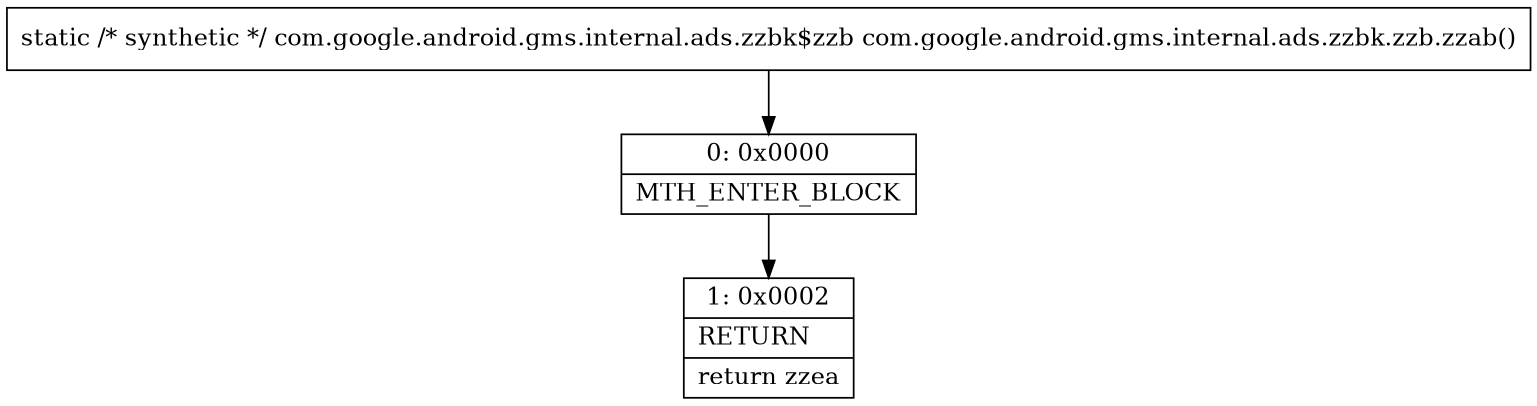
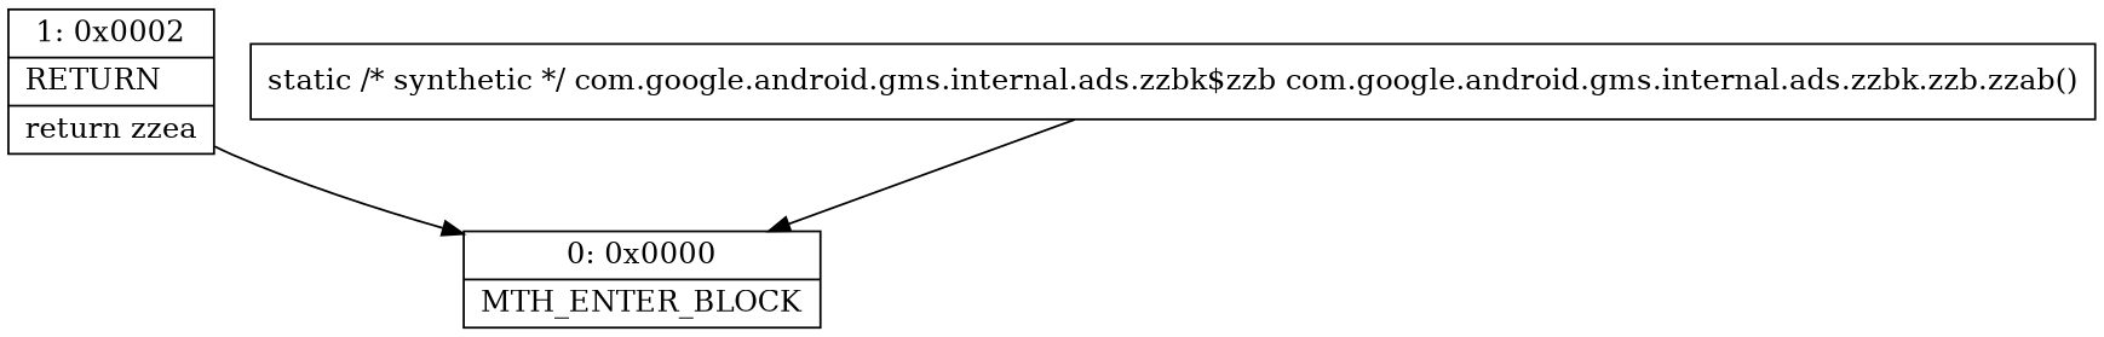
  digraph {
    node [shape=record]
    n1 [label="{0\:\ 0x0000|MTH_ENTER_BLOCK\l}"]
    n2 [label="{1\:\ 0x0002|RETURN\l|return zzea\l}"]
    n3 [label="{static \/* synthetic *\/ com.google.android.gms.internal.ads.zzbk$zzb com.google.android.gms.internal.ads.zzbk.zzb.zzab() }"]
-   n1 -> n2
+   n2 -> n1
    n3 -> n1
  }
